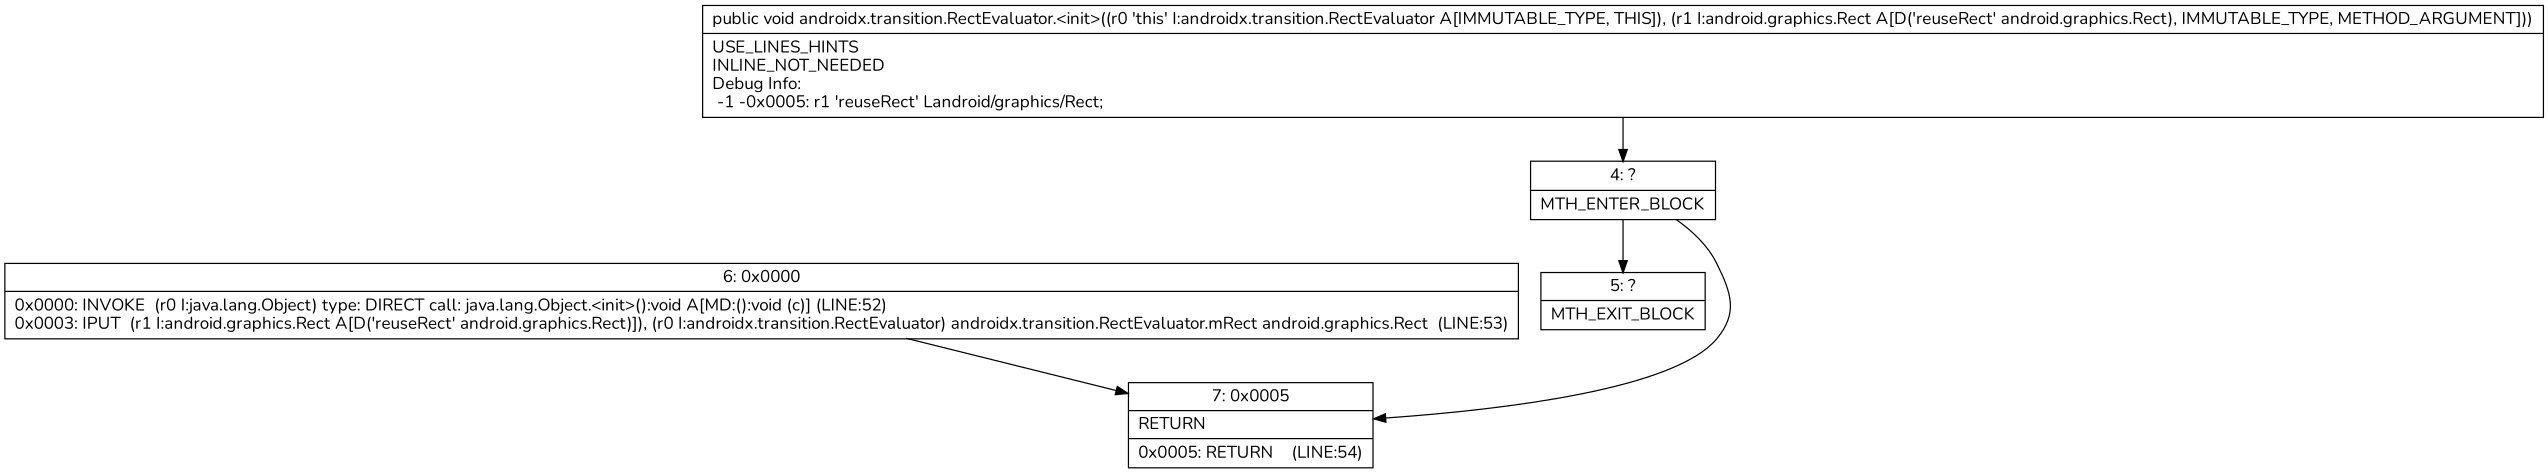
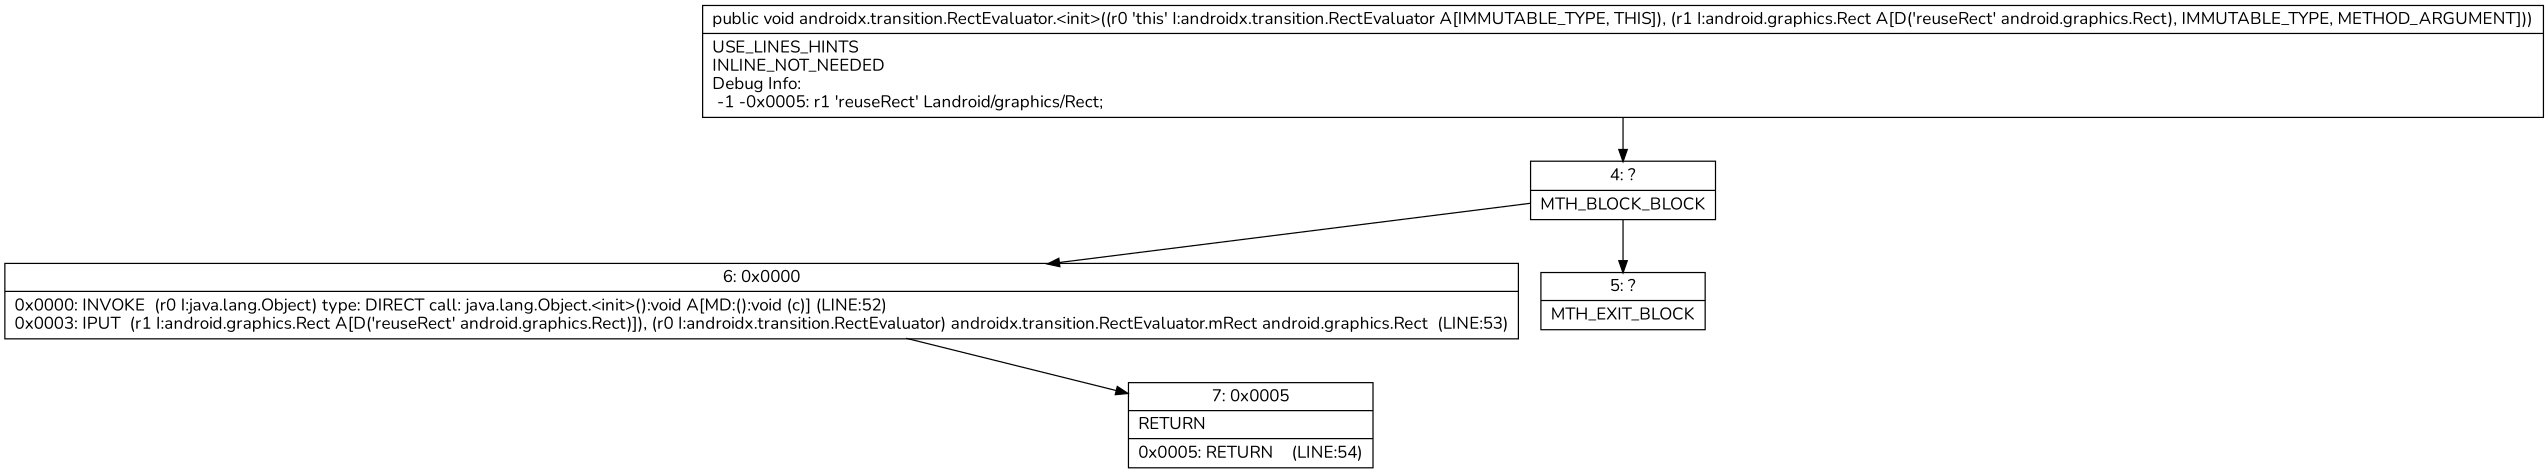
  digraph {
    fontname=Nunito
    node [fontname=Nunito shape=record]
    edge [fontname=Nunito]
-   n1 [label="{4\:\ ?|MTH_ENTER_BLOCK\l}"]
+   n1 [label="{4\:\ ?|MTH_BLOCK_BLOCK\l}"]
    n2 [label="{6\:\ 0x0000|0x0000: INVOKE  (r0 I:java.lang.Object) type: DIRECT call: java.lang.Object.\<init\>():void A[MD:():void (c)] (LINE:52)\l0x0003: IPUT  (r1 I:android.graphics.Rect A[D('reuseRect' android.graphics.Rect)]), (r0 I:androidx.transition.RectEvaluator) androidx.transition.RectEvaluator.mRect android.graphics.Rect  (LINE:53)\l}"]
    n3 [label="{5\:\ ?|MTH_EXIT_BLOCK\l}"]
    n4 [label="{7\:\ 0x0005|RETURN\l|0x0005: RETURN    (LINE:54)\l}"]
    n5 [label="{public void androidx.transition.RectEvaluator.\<init\>((r0 'this' I:androidx.transition.RectEvaluator A[IMMUTABLE_TYPE, THIS]), (r1 I:android.graphics.Rect A[D('reuseRect' android.graphics.Rect), IMMUTABLE_TYPE, METHOD_ARGUMENT]))  | USE_LINES_HINTS\lINLINE_NOT_NEEDED\lDebug Info:\l  \-1 \-0x0005: r1 'reuseRect' Landroid\/graphics\/Rect;\l}"]
-   n1 -> n4
+   n1 -> n2
    n1 -> n3
    n2 -> n4
    n5 -> n1
  }
